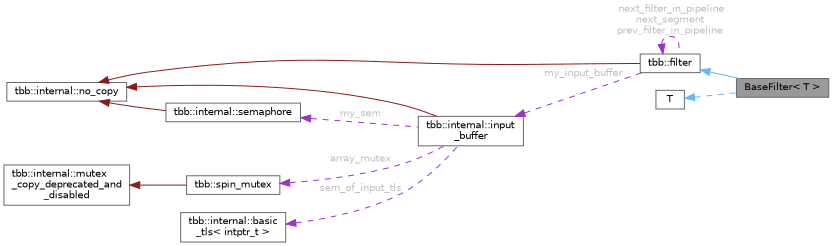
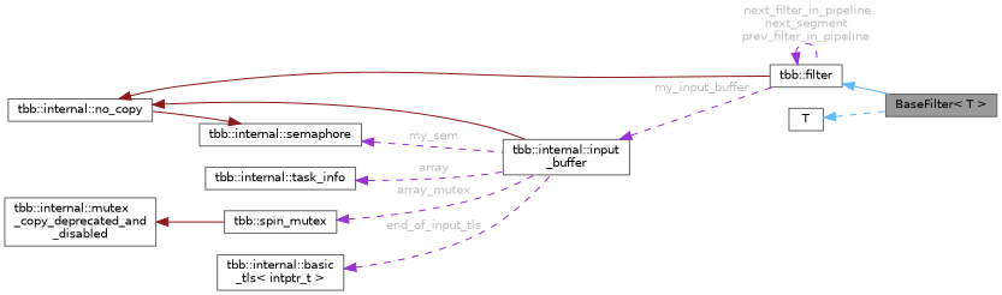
  digraph {
    rankdir=LR
    node [color=gray40 fillcolor=white fontname=Helvetica fontsize=10 shape=box style=filled]
    edge [color=darkorchid3 dir=back fontname=Helvetica fontsize=10 labelfontname=Helvetica labelfontsize=10 style=dashed]
    n1 [fillcolor=grey60 fontcolor=black height=0.2 label="BaseFilter\< T \>" width=0.4]
    n2 [height=0.2 label="tbb::filter" width=0.4]
    n3 [height=0.2 label="tbb::internal::no_copy" width=0.4]
    n4 [height=0.2 label="tbb::internal::input\l_buffer" width=0.4]
    n5 [height=0.2 label="tbb::internal::semaphore" width=0.4]
+   n6 [height=0.2 label="tbb::internal::task_info" width=0.4]
    n7 [height=0.2 label="tbb::spin_mutex" width=0.4]
    n8 [height=0.2 label="tbb::internal::mutex\l_copy_deprecated_and\l_disabled" width=0.4]
    n9 [height=0.2 label="tbb::internal::basic\l_tls\< intptr_t \>" width=0.4]
    n10 [height=0.2 label=T width=0.4]
    n2 -> n1 [color=steelblue1 style=solid]
    n2 -> n2 [fontcolor=grey label=" next_filter_in_pipeline\nnext_segment\nprev_filter_in_pipeline"]
    n3 -> n2 [color=firebrick4 style=solid]
    n3 -> n4 [color=firebrick4 style=solid]
-   n3 -> n5 [color=firebrick4 style=solid]
+   n5 -> n3 [color=firebrick4 style=solid]
    n4 -> n2 [fontcolor=grey label=" my_input_buffer"]
    n5 -> n4 [fontcolor=grey label=" my_sem"]
+   n6 -> n4 [fontcolor=grey label=" array"]
    n7 -> n4 [fontcolor=grey label=" array_mutex"]
    n8 -> n7 [color=firebrick4 style=solid]
-   n9 -> n4 [fontcolor=grey label=" sem_of_input_tls"]
+   n9 -> n4 [fontcolor=grey label=" end_of_input_tls"]
    n10 -> n1 [color=steelblue1]
  }
